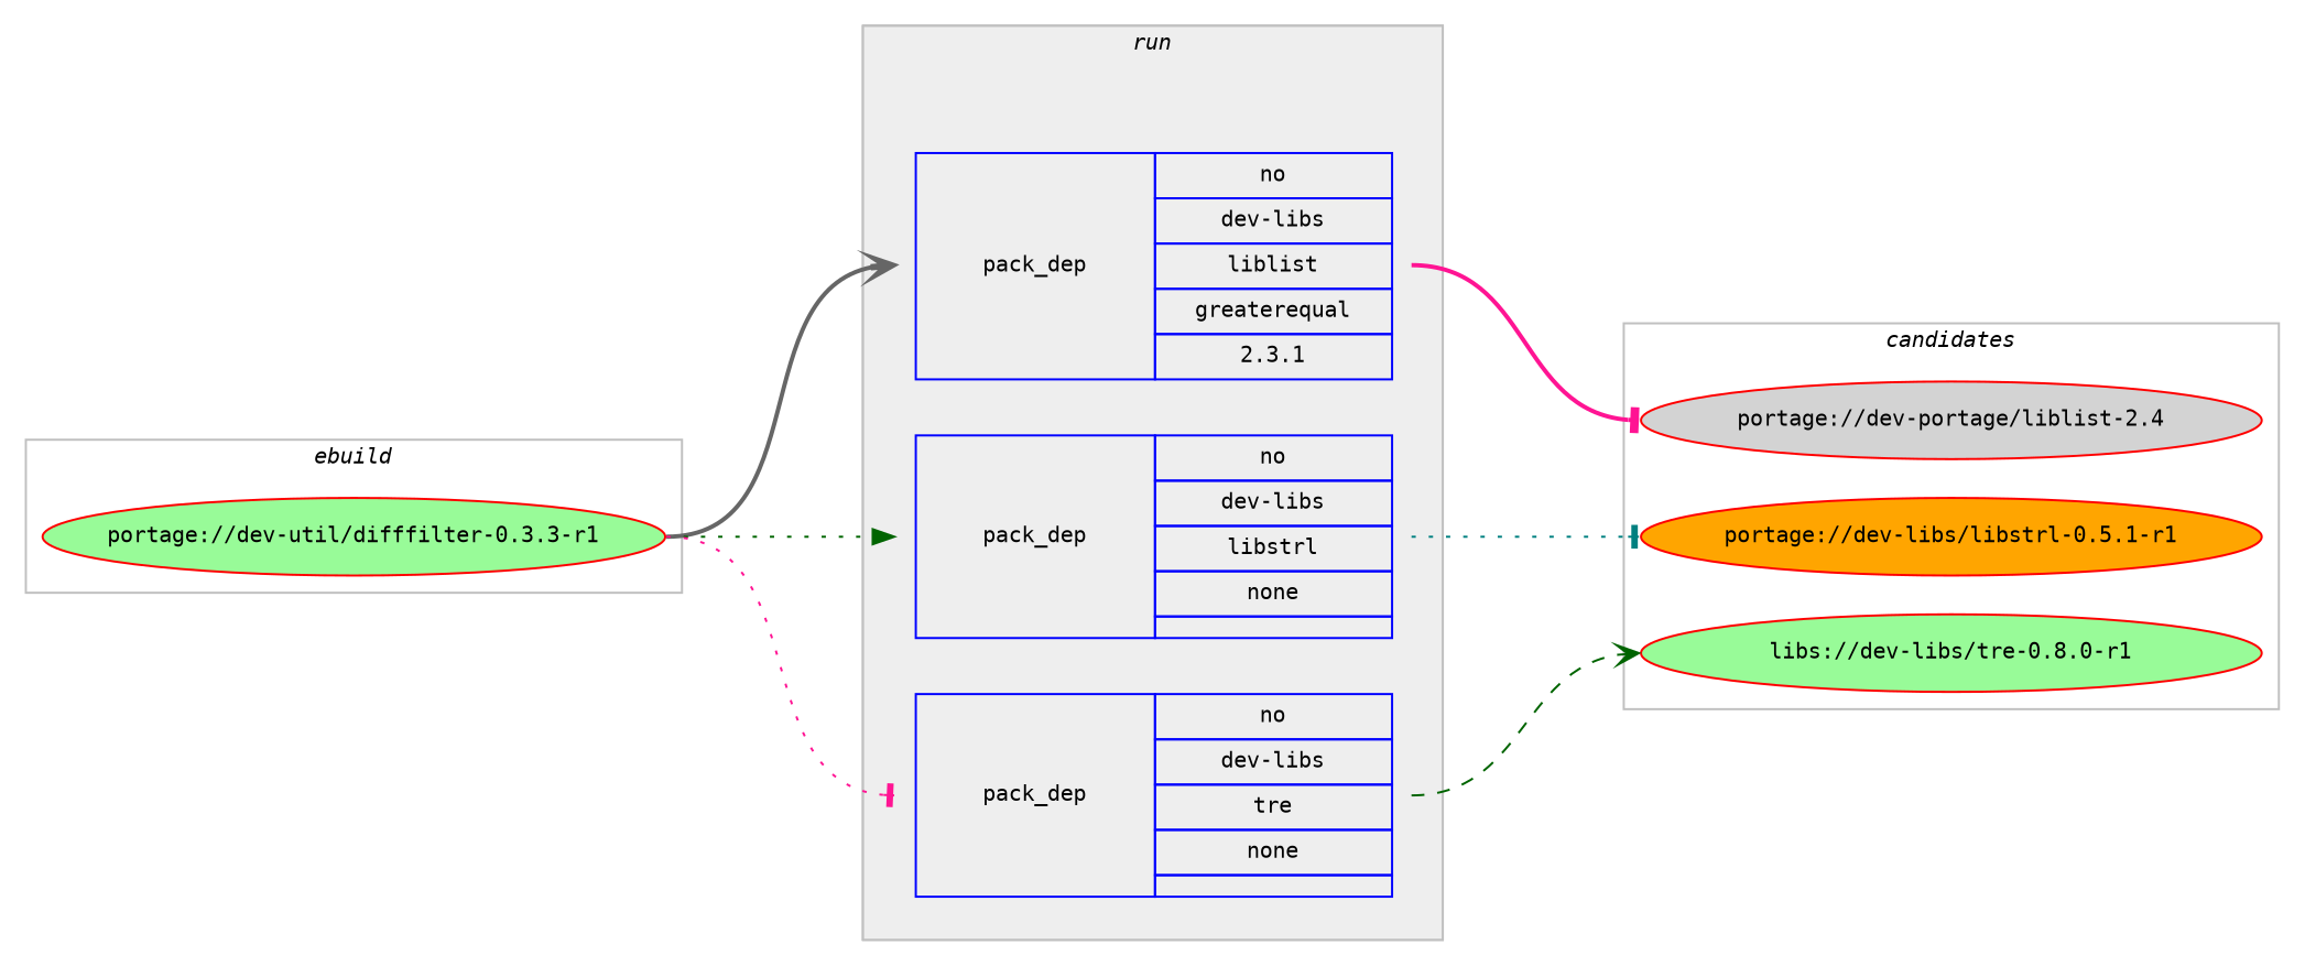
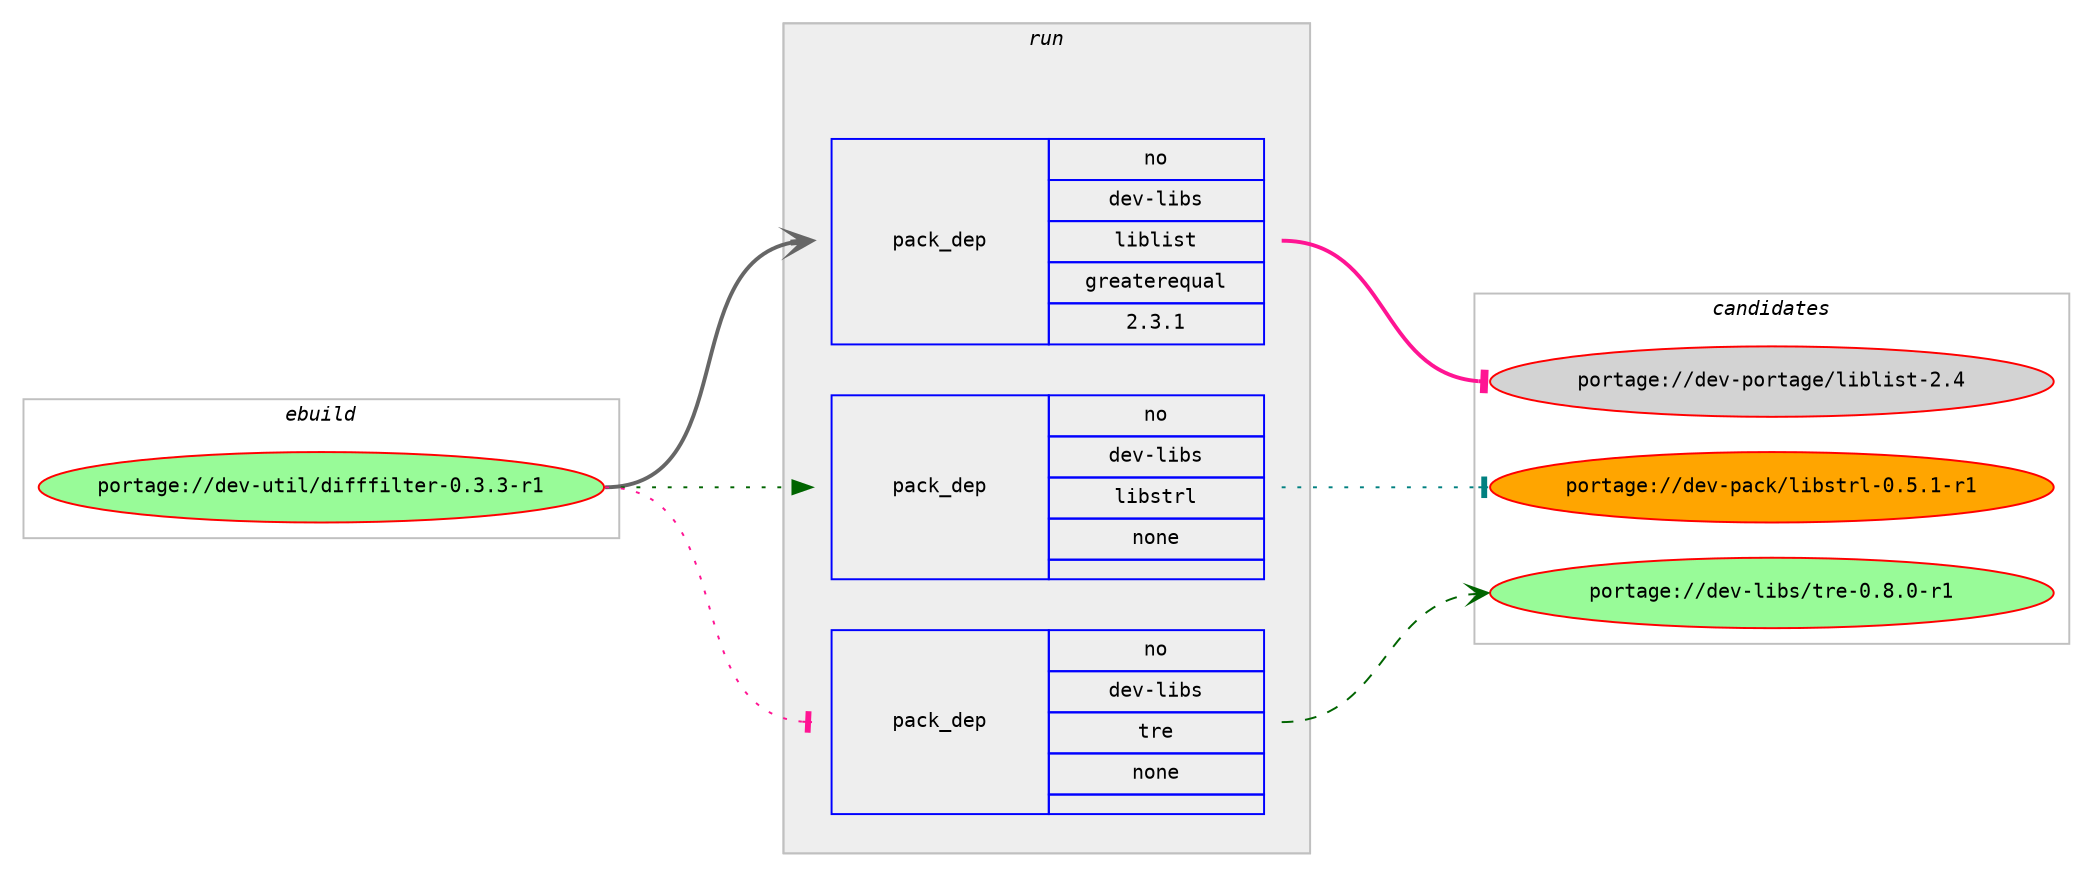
  digraph {
    compound=true
    concentrate=true
    fontname="DejaVu Sans Mono"
    fontsize=10
    newrank=true
    rankdir=LR
    ranksep=1.5
    node [color=red fontname="DejaVu Sans Mono" fontsize=10 style=filled]
    edge [arrowhead=tee color=darkgreen fontname="DejaVu Sans Mono" headport=w style=dotted tailport=e weight=20]
    n1 [fillcolor=palegreen label="portage://dev-util/difffilter-0.3.3-r1" width=4]
    n2 [color=blue label=<<TABLE BORDER="0" CELLBORDER="1" CELLSPACING="0" CELLPADDING="4" WIDTH="220"><TR><TD ROWSPAN="6" CELLPADDING="30">pack_dep</TD></TR><TR><TD WIDTH="110">no</TD></TR><TR><TD>dev-libs</TD></TR><TR><TD>liblist</TD></TR><TR><TD>greaterequal</TD></TR><TR><TD>2.3.1</TD></TR></TABLE>> shape=none style=""]
    n3 [color=blue label=<<TABLE BORDER="0" CELLBORDER="1" CELLSPACING="0" CELLPADDING="4" WIDTH="220"><TR><TD ROWSPAN="6" CELLPADDING="30">pack_dep</TD></TR><TR><TD WIDTH="110">no</TD></TR><TR><TD>dev-libs</TD></TR><TR><TD>libstrl</TD></TR><TR><TD>none</TD></TR><TR><TD></TD></TR></TABLE>> shape=none style=""]
    n4 [color=blue label=<<TABLE BORDER="0" CELLBORDER="1" CELLSPACING="0" CELLPADDING="4" WIDTH="220"><TR><TD ROWSPAN="6" CELLPADDING="30">pack_dep</TD></TR><TR><TD WIDTH="110">no</TD></TR><TR><TD>dev-libs</TD></TR><TR><TD>tre</TD></TR><TR><TD>none</TD></TR><TR><TD></TD></TR></TABLE>> shape=none style=""]
    n5 [fillcolor=lightgrey label="portage://dev-portage/liblist-2.4" width=4]
-   n6 [fillcolor=orange label="portage://dev-libs/libstrl-0.5.1-r1" width=4]
-   n7 [fillcolor=palegreen label="libs://dev-libs/tre-0.8.0-r1" width=4]
+   n6 [fillcolor=orange label="portage://dev-pack/libstrl-0.5.1-r1" width=4]
+   n7 [fillcolor=palegreen label="portage://dev-libs/tre-0.8.0-r1" width=4]
    subgraph cluster_1 {
      color=gray
      label=<<i>ebuild</i>>
      rank=same
      n1
    }
    subgraph cluster_2 {
      color=gray
      label=<<i>dependencies</i>>
      subgraph cluster_3 {
        color=gray
        fillcolor="#eeeeee"
        label=<<i>compile</i>>
        style=filled
      }
      subgraph cluster_4 {
        color=gray
        fillcolor="#eeeeee"
        label=<<i>compile and run</i>>
        style=filled
        subgraph sub_5 {
          color=gray
          fillcolor="#eeeeee"
          label=<<i>compile and run</i>>
          style=filled
          n2
        }
        subgraph sub_6 {
          color=gray
          fillcolor="#eeeeee"
          label=<<i>compile and run</i>>
          style=filled
          n3
        }
        subgraph sub_7 {
          color=gray
          fillcolor="#eeeeee"
          label=<<i>compile and run</i>>
          style=filled
          n4
        }
      }
      subgraph cluster_8 {
        color=gray
        fillcolor="#eeeeee"
        label=<<i>run</i>>
        style=filled
      }
    }
    subgraph cluster_9 {
      color=gray
      label=<<i>candidates</i>>
      rank=same
      subgraph sub_10 {
        color=black
        label=<<i>candidates</i>>
        nodesep=1
        rank=same
        n5
      }
      subgraph sub_11 {
        color=black
        label=<<i>candidates</i>>
        nodesep=1
        rank=same
        n6
      }
      subgraph sub_12 {
        color=black
        label=<<i>candidates</i>>
        nodesep=1
        rank=same
        n7
      }
    }
    n1 -> n2 [arrowhead=vee color=gray40 style=bold]
    n1 -> n3 [arrowhead=normal]
    n1 -> n4 [color=deeppink]
    n2 -> n5 [color=deeppink style=bold weight=100]
    n3 -> n6 [color=teal weight=100]
    n4 -> n7 [arrowhead=vee style=dashed weight=100]
  }
